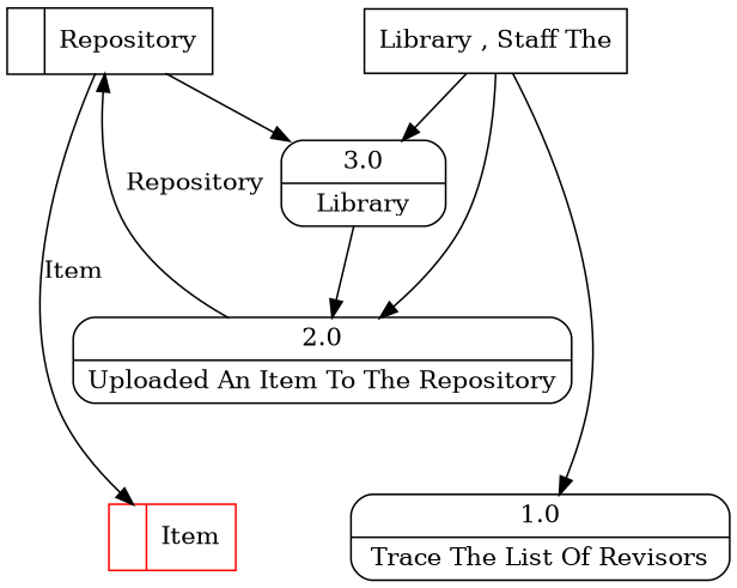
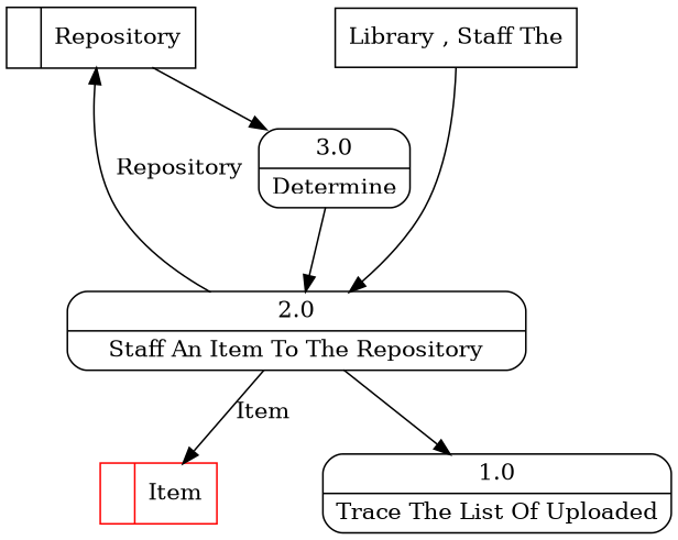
  digraph {
    node [shape=Mrecord]
    n1 [color=red label="<f0>  |<f1> Item " shape=record]
    n2 [label="<f0>  |<f1> Repository " shape=record]
-   n3 [label="{<f0> 3.0|<f1> Library }"]
+   n3 [label="{<f0> 3.0|<f1> Determine }"]
    n4 [label="Library , Staff The" shape=box]
-   n5 [label="{<f0> 1.0|<f1> Trace The List Of Revisors }"]
-   n6 [label="{<f0> 2.0|<f1> Uploaded An Item To The Repository }"]
+   n5 [label="{<f0> 1.0|<f1> Trace The List Of Uploaded }"]
+   n6 [label="{<f0> 2.0|<f1> Staff An Item To The Repository }"]
    n2 -> n3
    n3 -> n6
-   n4 -> n3
-   n4 -> n5
+   n6 -> n5
    n4 -> n6
-   n2 -> n1 [label=Item]
+   n6 -> n1 [label=Item]
    n6 -> n2 [label=Repository]
  }
